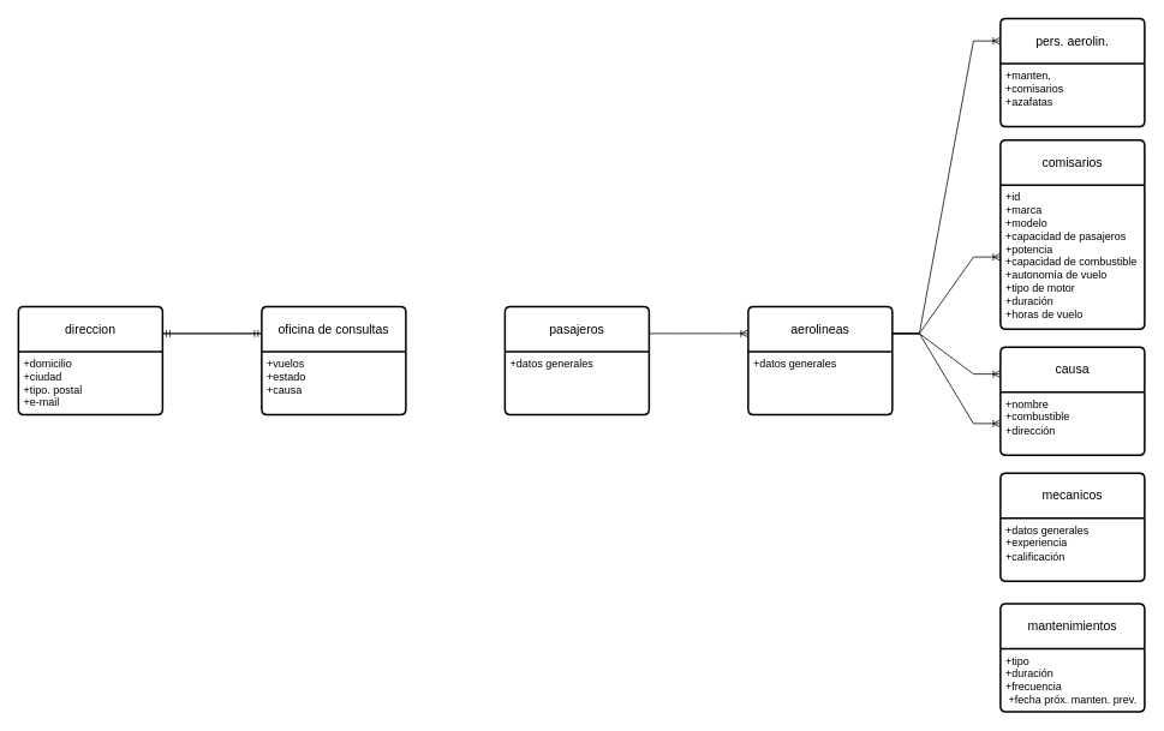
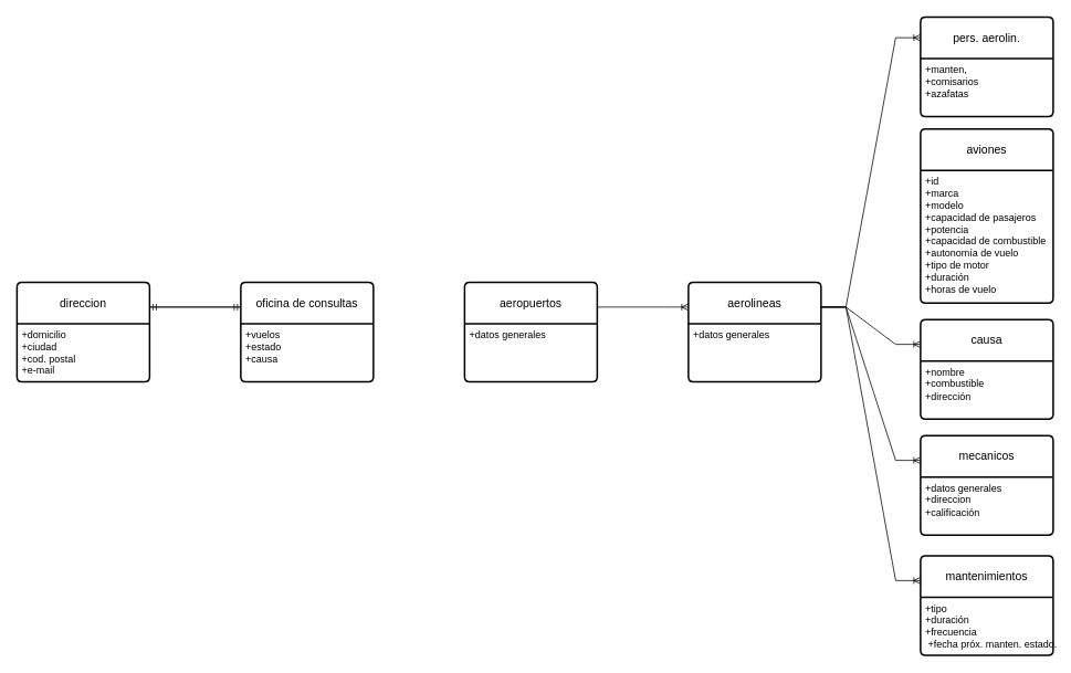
  <mxCell id="0" />
  <mxCell id="1" parent="0" />
  <mxCell id="2" value="direccion" style="swimlane;childLayout=stackLayout;horizontal=1;startSize=50;horizontalStack=0;rounded=1;fontSize=14;fontStyle=0;strokeWidth=2;resizeParent=0;resizeLast=1;shadow=0;dashed=0;align=center;arcSize=4;whiteSpace=wrap;html=1;" parent="1" vertex="1"><mxGeometry x="20" y="340" width="160" height="120" as="geometry" /></mxCell>
- <mxCell id="3" value="+domicilio&lt;br&gt;+ciudad&lt;br&gt;+tipo. postal&lt;br&gt;+e-mail" style="align=left;strokeColor=none;fillColor=none;spacingLeft=4;fontSize=12;verticalAlign=top;resizable=0;rotatable=0;part=1;html=1;" parent="2" vertex="1"><mxGeometry y="50" width="160" height="70" as="geometry" /></mxCell>
- <mxCell id="4" value="comisarios" style="swimlane;childLayout=stackLayout;horizontal=1;startSize=50;horizontalStack=0;rounded=1;fontSize=14;fontStyle=0;strokeWidth=2;resizeParent=0;resizeLast=1;shadow=0;dashed=0;align=center;arcSize=4;whiteSpace=wrap;html=1;" parent="1" vertex="1"><mxGeometry x="1110" y="155" width="160" height="210" as="geometry" /></mxCell>
+ <mxCell id="3" value="+domicilio&lt;br&gt;+ciudad&lt;br&gt;+cod. postal&lt;br&gt;+e-mail" style="align=left;strokeColor=none;fillColor=none;spacingLeft=4;fontSize=12;verticalAlign=top;resizable=0;rotatable=0;part=1;html=1;" parent="2" vertex="1"><mxGeometry y="50" width="160" height="70" as="geometry" /></mxCell>
+ <mxCell id="4" value="aviones" style="swimlane;childLayout=stackLayout;horizontal=1;startSize=50;horizontalStack=0;rounded=1;fontSize=14;fontStyle=0;strokeWidth=2;resizeParent=0;resizeLast=1;shadow=0;dashed=0;align=center;arcSize=4;whiteSpace=wrap;html=1;" parent="1" vertex="1"><mxGeometry x="1110" y="155" width="160" height="210" as="geometry" /></mxCell>
  <mxCell id="5" value="+id&lt;br&gt;+marca&lt;br&gt;+modelo&lt;br&gt;+capacidad de pasajeros&lt;br&gt;+potencia&lt;br&gt;+capacidad de combustible&lt;br&gt;+autonomía de vuelo&lt;br&gt;+tipo de motor&lt;br&gt;+duración&lt;br&gt;+horas de vuelo" style="align=left;strokeColor=none;fillColor=none;spacingLeft=4;fontSize=12;verticalAlign=top;resizable=0;rotatable=0;part=1;html=1;" parent="4" vertex="1"><mxGeometry y="50" width="160" height="160" as="geometry" /></mxCell>
  <mxCell id="6" value="causa" style="swimlane;childLayout=stackLayout;horizontal=1;startSize=50;horizontalStack=0;rounded=1;fontSize=14;fontStyle=0;strokeWidth=2;resizeParent=0;resizeLast=1;shadow=0;dashed=0;align=center;arcSize=4;whiteSpace=wrap;html=1;" parent="1" vertex="1"><mxGeometry x="1110" y="385" width="160" height="120" as="geometry" /></mxCell>
  <mxCell id="7" value="+nombre&lt;br&gt;+combustible&lt;br&gt;+dirección" style="align=left;strokeColor=none;fillColor=none;spacingLeft=4;fontSize=12;verticalAlign=top;resizable=0;rotatable=0;part=1;html=1;" parent="6" vertex="1"><mxGeometry y="50" width="160" height="70" as="geometry" /></mxCell>
  <mxCell id="8" value="mecanicos" style="swimlane;childLayout=stackLayout;horizontal=1;startSize=50;horizontalStack=0;rounded=1;fontSize=14;fontStyle=0;strokeWidth=2;resizeParent=0;resizeLast=1;shadow=0;dashed=0;align=center;arcSize=4;whiteSpace=wrap;html=1;" parent="1" vertex="1"><mxGeometry x="1110" y="525" width="160" height="120" as="geometry" /></mxCell>
- <mxCell id="9" value="+datos generales&lt;br&gt;+experiencia &lt;br&gt;+calificación" style="align=left;strokeColor=none;fillColor=none;spacingLeft=4;fontSize=12;verticalAlign=top;resizable=0;rotatable=0;part=1;html=1;" parent="8" vertex="1"><mxGeometry y="50" width="160" height="70" as="geometry" /></mxCell>
+ <mxCell id="9" value="+datos generales&lt;br&gt;+direccion &lt;br&gt;+calificación" style="align=left;strokeColor=none;fillColor=none;spacingLeft=4;fontSize=12;verticalAlign=top;resizable=0;rotatable=0;part=1;html=1;" parent="8" vertex="1"><mxGeometry y="50" width="160" height="70" as="geometry" /></mxCell>
  <mxCell id="10" value="mantenimientos" style="swimlane;childLayout=stackLayout;horizontal=1;startSize=50;horizontalStack=0;rounded=1;fontSize=14;fontStyle=0;strokeWidth=2;resizeParent=0;resizeLast=1;shadow=0;dashed=0;align=center;arcSize=4;whiteSpace=wrap;html=1;" parent="1" vertex="1"><mxGeometry x="1110" y="670" width="160" height="120" as="geometry" /></mxCell>
- <mxCell id="11" value="+tipo&lt;br&gt;+duración&lt;br&gt;+frecuencia&lt;br&gt;&amp;nbsp;+fecha próx. manten. prev." style="align=left;strokeColor=none;fillColor=none;spacingLeft=4;fontSize=12;verticalAlign=top;resizable=0;rotatable=0;part=1;html=1;" parent="10" vertex="1"><mxGeometry y="50" width="160" height="70" as="geometry" /></mxCell>
- <mxCell id="12" value="pasajeros" style="swimlane;childLayout=stackLayout;horizontal=1;startSize=50;horizontalStack=0;rounded=1;fontSize=14;fontStyle=0;strokeWidth=2;resizeParent=0;resizeLast=1;shadow=0;dashed=0;align=center;arcSize=4;whiteSpace=wrap;html=1;" parent="1" vertex="1"><mxGeometry x="560" y="340" width="160" height="120" as="geometry" /></mxCell>
+ <mxCell id="11" value="+tipo&lt;br&gt;+duración&lt;br&gt;+frecuencia&lt;br&gt;&amp;nbsp;+fecha próx. manten. estado." style="align=left;strokeColor=none;fillColor=none;spacingLeft=4;fontSize=12;verticalAlign=top;resizable=0;rotatable=0;part=1;html=1;" parent="10" vertex="1"><mxGeometry y="50" width="160" height="70" as="geometry" /></mxCell>
+ <mxCell id="12" value="aeropuertos" style="swimlane;childLayout=stackLayout;horizontal=1;startSize=50;horizontalStack=0;rounded=1;fontSize=14;fontStyle=0;strokeWidth=2;resizeParent=0;resizeLast=1;shadow=0;dashed=0;align=center;arcSize=4;whiteSpace=wrap;html=1;" parent="1" vertex="1"><mxGeometry x="560" y="340" width="160" height="120" as="geometry" /></mxCell>
  <mxCell id="13" value="+datos generales" style="align=left;strokeColor=none;fillColor=none;spacingLeft=4;fontSize=12;verticalAlign=top;resizable=0;rotatable=0;part=1;html=1;" parent="12" vertex="1"><mxGeometry y="50" width="160" height="70" as="geometry" /></mxCell>
  <mxCell id="14" value="pers. aerolin." style="swimlane;childLayout=stackLayout;horizontal=1;startSize=50;horizontalStack=0;rounded=1;fontSize=14;fontStyle=0;strokeWidth=2;resizeParent=0;resizeLast=1;shadow=0;dashed=0;align=center;arcSize=4;whiteSpace=wrap;html=1;" parent="1" vertex="1"><mxGeometry x="1110" y="20" width="160" height="120" as="geometry" /></mxCell>
  <mxCell id="15" value="+manten, &lt;br&gt;+comisarios&lt;br&gt;+azafatas" style="align=left;strokeColor=none;fillColor=none;spacingLeft=4;fontSize=12;verticalAlign=top;resizable=0;rotatable=0;part=1;html=1;" parent="14" vertex="1"><mxGeometry y="50" width="160" height="70" as="geometry" /></mxCell>
  <mxCell id="16" value="oficina de consultas" style="swimlane;childLayout=stackLayout;horizontal=1;startSize=50;horizontalStack=0;rounded=1;fontSize=14;fontStyle=0;strokeWidth=2;resizeParent=0;resizeLast=1;shadow=0;dashed=0;align=center;arcSize=4;whiteSpace=wrap;html=1;" parent="1" vertex="1"><mxGeometry x="290" y="340" width="160" height="120" as="geometry" /></mxCell>
  <mxCell id="17" value="+vuelos&lt;br&gt;+estado&lt;br&gt;+causa" style="align=left;strokeColor=none;fillColor=none;spacingLeft=4;fontSize=12;verticalAlign=top;resizable=0;rotatable=0;part=1;html=1;" parent="16" vertex="1"><mxGeometry y="50" width="160" height="70" as="geometry" /></mxCell>
  <mxCell id="18" value="aerolineas" style="swimlane;childLayout=stackLayout;horizontal=1;startSize=50;horizontalStack=0;rounded=1;fontSize=14;fontStyle=0;strokeWidth=2;resizeParent=0;resizeLast=1;shadow=0;dashed=0;align=center;arcSize=4;whiteSpace=wrap;html=1;" parent="1" vertex="1"><mxGeometry x="830" y="340" width="160" height="120" as="geometry" /></mxCell>
  <mxCell id="19" value="+datos generales" style="align=left;strokeColor=none;fillColor=none;spacingLeft=4;fontSize=12;verticalAlign=top;resizable=0;rotatable=0;part=1;html=1;" parent="18" vertex="1"><mxGeometry y="50" width="160" height="70" as="geometry" /></mxCell>
  <mxCell id="20" value="" style="endArrow=none;html=1;rounded=0;exitX=1;exitY=0.25;exitDx=0;exitDy=0;entryX=0;entryY=0.25;entryDx=0;entryDy=0;" parent="1" source="2" target="16" edge="1"><mxGeometry relative="1" as="geometry"><mxPoint x="370" y="430" as="sourcePoint" /><mxPoint x="530" y="430" as="targetPoint" /></mxGeometry></mxCell>
  <mxCell id="21" value="" style="edgeStyle=entityRelationEdgeStyle;fontSize=12;html=1;endArrow=ERmandOne;startArrow=ERmandOne;rounded=0;exitX=1;exitY=0.25;exitDx=0;exitDy=0;entryX=0;entryY=0.25;entryDx=0;entryDy=0;" parent="1" source="2" target="16" edge="1"><mxGeometry width="100" height="100" relative="1" as="geometry"><mxPoint x="460" y="550" as="sourcePoint" /><mxPoint x="560" y="450" as="targetPoint" /></mxGeometry></mxCell>
  <mxCell id="22" value="" style="edgeStyle=entityRelationEdgeStyle;fontSize=12;html=1;endArrow=ERoneToMany;rounded=0;exitX=1;exitY=0.25;exitDx=0;exitDy=0;entryX=0;entryY=0.25;entryDx=0;entryDy=0;" parent="1" source="12" target="18" edge="1"><mxGeometry width="100" height="100" relative="1" as="geometry"><mxPoint x="870" y="550" as="sourcePoint" /><mxPoint x="970" y="450" as="targetPoint" /></mxGeometry></mxCell>
  <mxCell id="23" value="" style="edgeStyle=entityRelationEdgeStyle;fontSize=12;html=1;endArrow=ERoneToMany;rounded=0;exitX=1;exitY=0.25;exitDx=0;exitDy=0;" parent="1" source="18" edge="1"><mxGeometry width="100" height="100" relative="1" as="geometry"><mxPoint x="1220" y="360" as="sourcePoint" /><mxPoint x="1110" y="45" as="targetPoint" /></mxGeometry></mxCell>
  <mxCell id="24" value="" style="edgeStyle=entityRelationEdgeStyle;fontSize=12;html=1;endArrow=ERoneToMany;rounded=0;exitX=1;exitY=0.25;exitDx=0;exitDy=0;" parent="1" source="18" edge="1"><mxGeometry width="100" height="100" relative="1" as="geometry"><mxPoint x="1220" y="360" as="sourcePoint" /><mxPoint x="1110" y="415" as="targetPoint" /></mxGeometry></mxCell>
- <mxCell id="25" value="" style="edgeStyle=entityRelationEdgeStyle;fontSize=12;html=1;endArrow=ERoneToMany;rounded=0;exitX=1;exitY=0.25;exitDx=0;exitDy=0;" parent="1" source="18" target="7" edge="1"><mxGeometry width="100" height="100" relative="1" as="geometry"><mxPoint x="1200" y="460" as="sourcePoint" /><mxPoint x="1300" y="360" as="targetPoint" /></mxGeometry></mxCell>
- <mxCell id="26" value="" style="edgeStyle=entityRelationEdgeStyle;fontSize=12;html=1;endArrow=ERoneToMany;rounded=0;exitX=1;exitY=0.25;exitDx=0;exitDy=0;" parent="1" source="18" target="5" edge="1"><mxGeometry width="100" height="100" relative="1" as="geometry"><mxPoint x="1200" y="700" as="sourcePoint" /><mxPoint x="1109.2" y="717.44" as="targetPoint" /></mxGeometry></mxCell>
+ <mxCell id="25" value="" style="edgeStyle=entityRelationEdgeStyle;fontSize=12;html=1;endArrow=ERoneToMany;rounded=0;exitX=1;exitY=0.25;exitDx=0;exitDy=0;entryX=0;entryY=0.25;entryDx=0;entryDy=0;" parent="1" source="18" target="8" edge="1"><mxGeometry width="100" height="100" relative="1" as="geometry"><mxPoint x="1200" y="460" as="sourcePoint" /><mxPoint x="1300" y="360" as="targetPoint" /></mxGeometry></mxCell>
+ <mxCell id="26" value="" style="edgeStyle=entityRelationEdgeStyle;fontSize=12;html=1;endArrow=ERoneToMany;rounded=0;exitX=1;exitY=0.25;exitDx=0;exitDy=0;entryX=0;entryY=0.25;entryDx=0;entryDy=0;" parent="1" source="18" target="10" edge="1"><mxGeometry width="100" height="100" relative="1" as="geometry"><mxPoint x="1200" y="700" as="sourcePoint" /><mxPoint x="1109.2" y="717.44" as="targetPoint" /></mxGeometry></mxCell>
